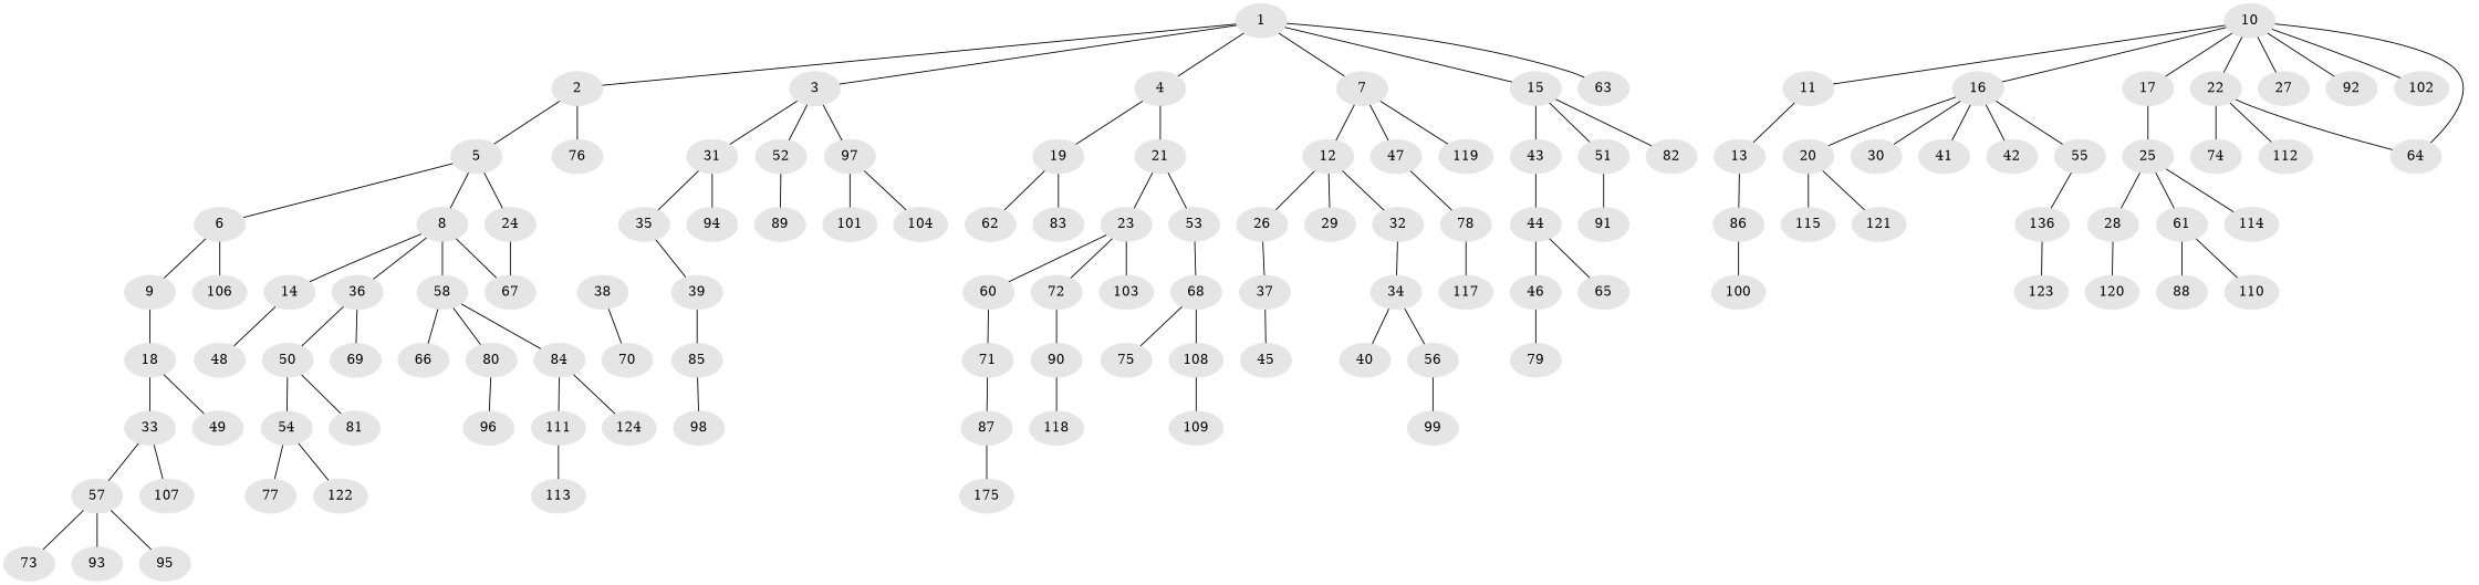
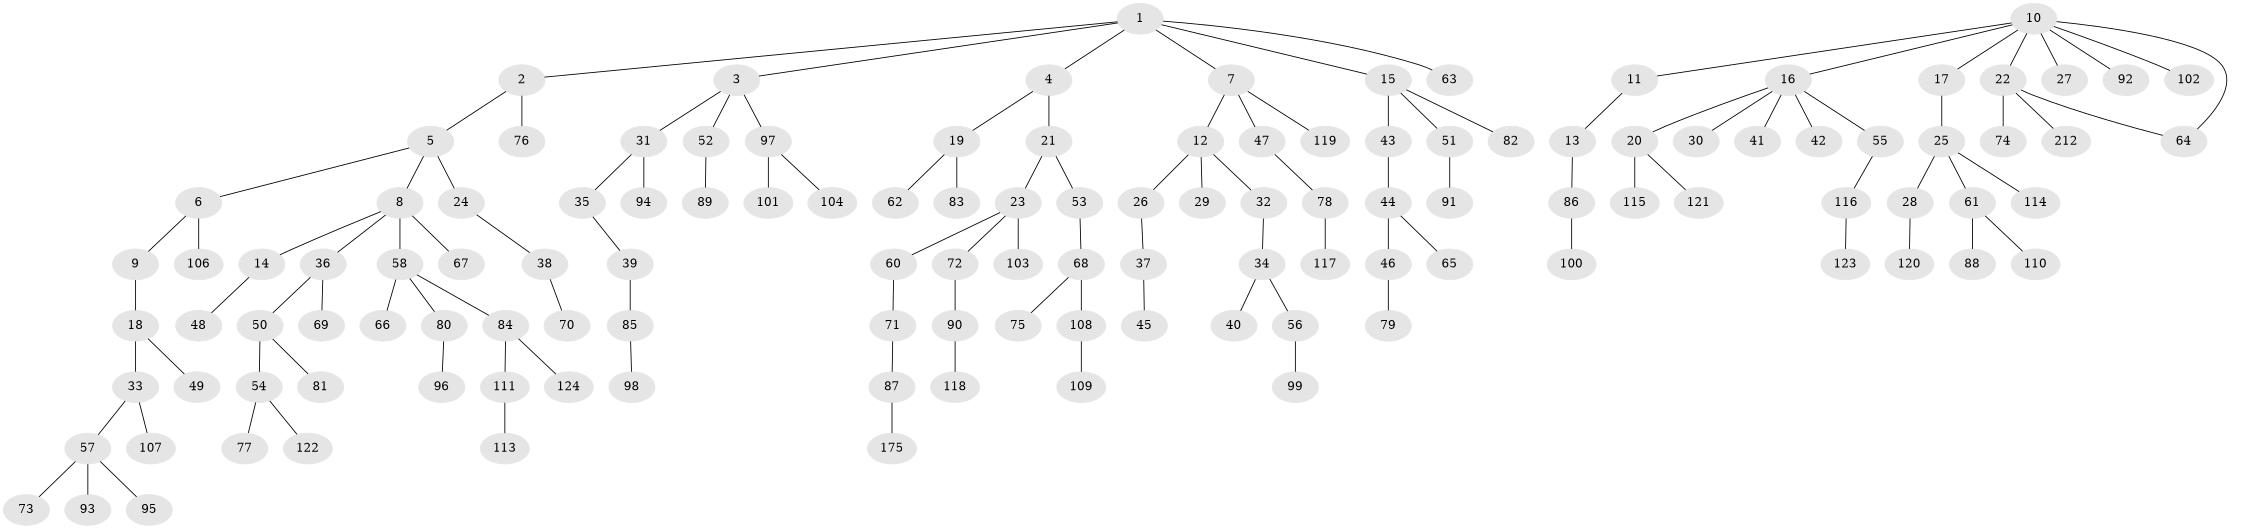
  graph {
    fontname="DejaVu Serif"
    node [color=gray90 fontname="DejaVu Serif" style=filled]
    edge [fontname="DejaVu Serif"]
    1
    2
    3
    4
    7
    15
    63
    5
    76
    31
    52
    97
    19
    21
    12
    47
    119
    43
    51
    82
    6
    8
    24
    10
    11
    16
    17
    22
    27
    92
    102
    35
    94
    89
    101
    104
    62
    83
    23
    53
    9
    106
    14
    36
    58
    67
    38
    18
    26
    29
    32
    78
    48
    50
    69
    66
    80
    84
    33
    49
    13
    20
    30
    41
    42
    55
    25
    64
    74
-   112
+   112 [label=212]
    86
    37
    34
    100
    44
    91
    115
    121
-   116 [label=136]
+   116
    28
    61
    114
    57
    107
    60
    72
    103
    68
    71
    90
    70
    120
    88
    110
    45
    39
    40
    56
    73
    93
    95
    99
    85
    54
    81
    98
    46
    65
    79
    117
    77
    122
    75
    108
    123
    96
    111
    124
    87
    109
    n121 [label=175]
    118
    113
    1 -- 2
    1 -- 3
    1 -- 4
    1 -- 7
    1 -- 15
    1 -- 63
    2 -- 5
    2 -- 76
    3 -- 31
    3 -- 52
    3 -- 97
    4 -- 19
    4 -- 21
    7 -- 12
    7 -- 47
    7 -- 119
    15 -- 43
    15 -- 51
    15 -- 82
    5 -- 6
    5 -- 8
    5 -- 24
    31 -- 35
    31 -- 94
    52 -- 89
    97 -- 101
    97 -- 104
    19 -- 62
    19 -- 83
    21 -- 23
    21 -- 53
    12 -- 26
    12 -- 29
    12 -- 32
    47 -- 78
    43 -- 44
    51 -- 91
    6 -- 9
    6 -- 106
    8 -- 14
    8 -- 36
    8 -- 58
    8 -- 67
-   24 -- 67
+   24 -- 38
    10 -- 11
    10 -- 16
    10 -- 17
    10 -- 22
    10 -- 27
    10 -- 92
    10 -- 102
    11 -- 13
    16 -- 20
    16 -- 30
    16 -- 41
    16 -- 42
    16 -- 55
    17 -- 25
    22 -- 64
    22 -- 74
    22 -- 112
    35 -- 39
    23 -- 60
    23 -- 72
    23 -- 103
    53 -- 68
    9 -- 18
    14 -- 48
    36 -- 50
    36 -- 69
    58 -- 66
    58 -- 80
    58 -- 84
    38 -- 70
    18 -- 33
    18 -- 49
    26 -- 37
    32 -- 34
    78 -- 117
    50 -- 54
    50 -- 81
    80 -- 96
    84 -- 111
    84 -- 124
    33 -- 57
    33 -- 107
    13 -- 86
    20 -- 115
    20 -- 121
    55 -- 116
    25 -- 28
    25 -- 61
    25 -- 114
    64 -- 10
    86 -- 100
    37 -- 45
    34 -- 40
    34 -- 56
    44 -- 46
    44 -- 65
    116 -- 123
    28 -- 120
    61 -- 88
    61 -- 110
    57 -- 73
    57 -- 93
    57 -- 95
    60 -- 71
    72 -- 90
    68 -- 75
    68 -- 108
    71 -- 87
    90 -- 118
    39 -- 85
    56 -- 99
    85 -- 98
    54 -- 77
    54 -- 122
    46 -- 79
    108 -- 109
    111 -- 113
    87 -- n121
  }
